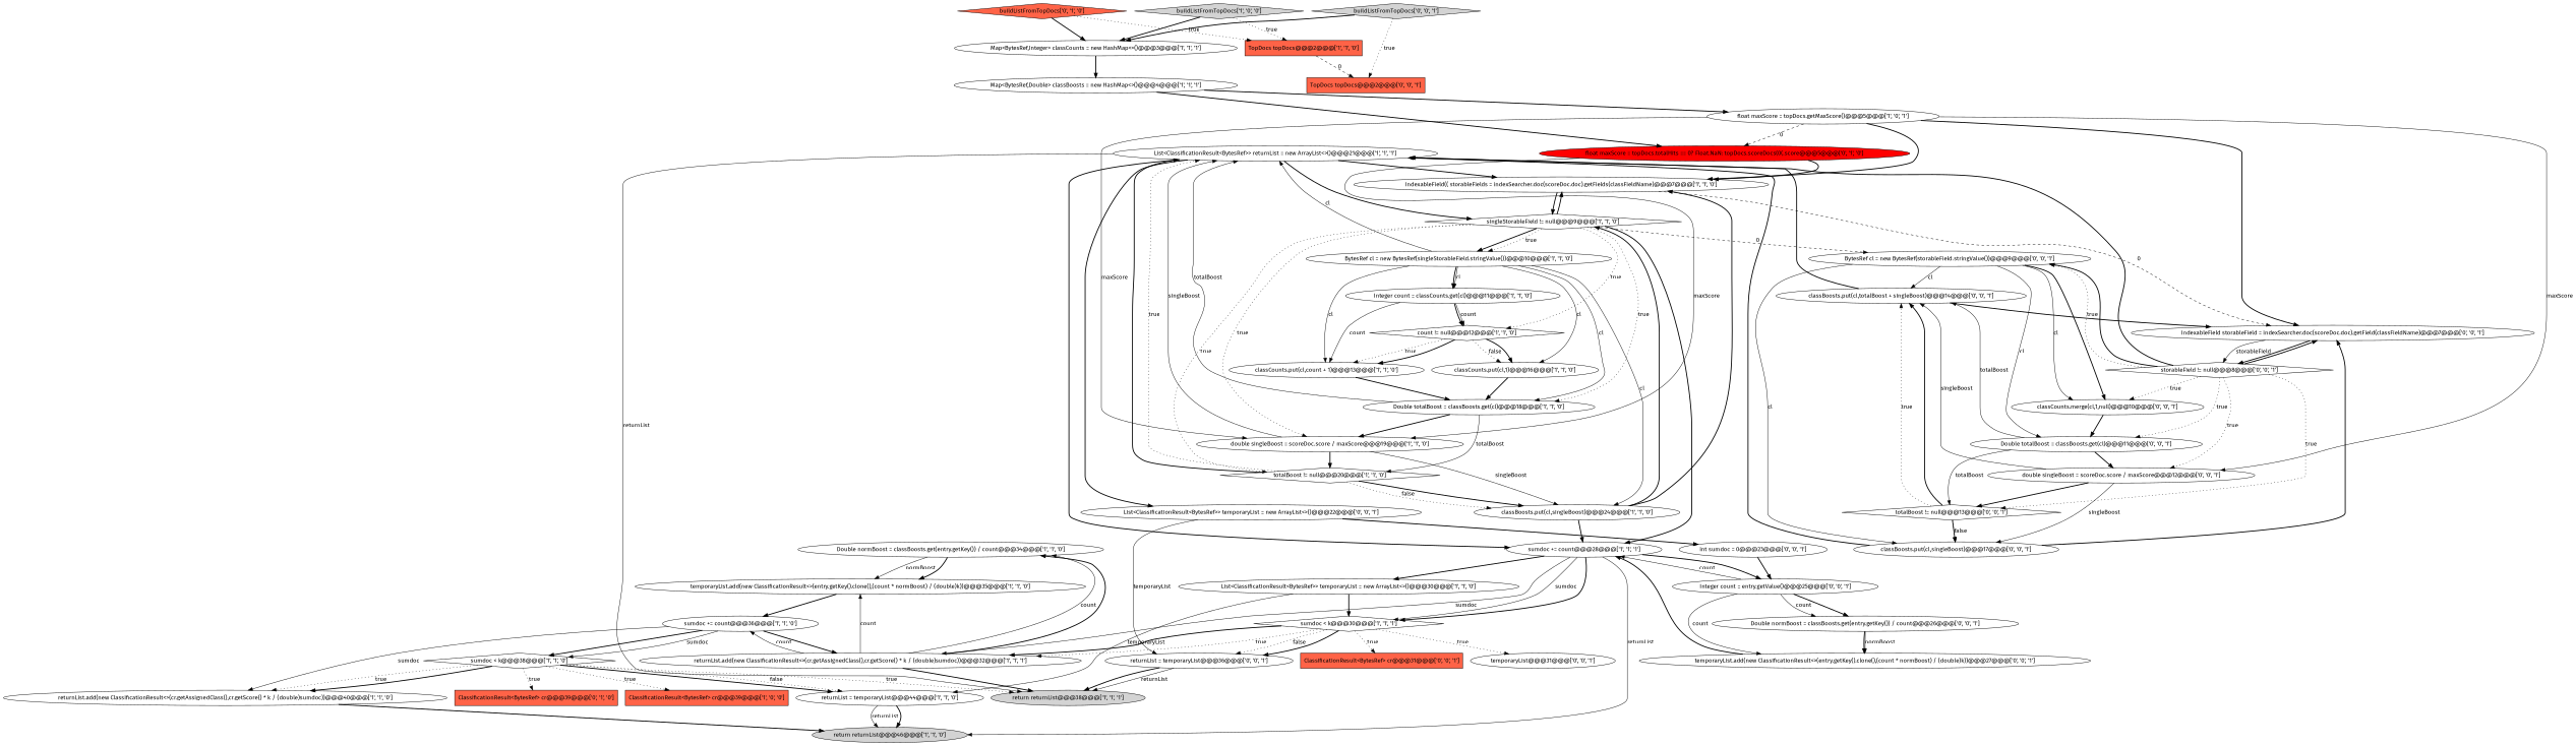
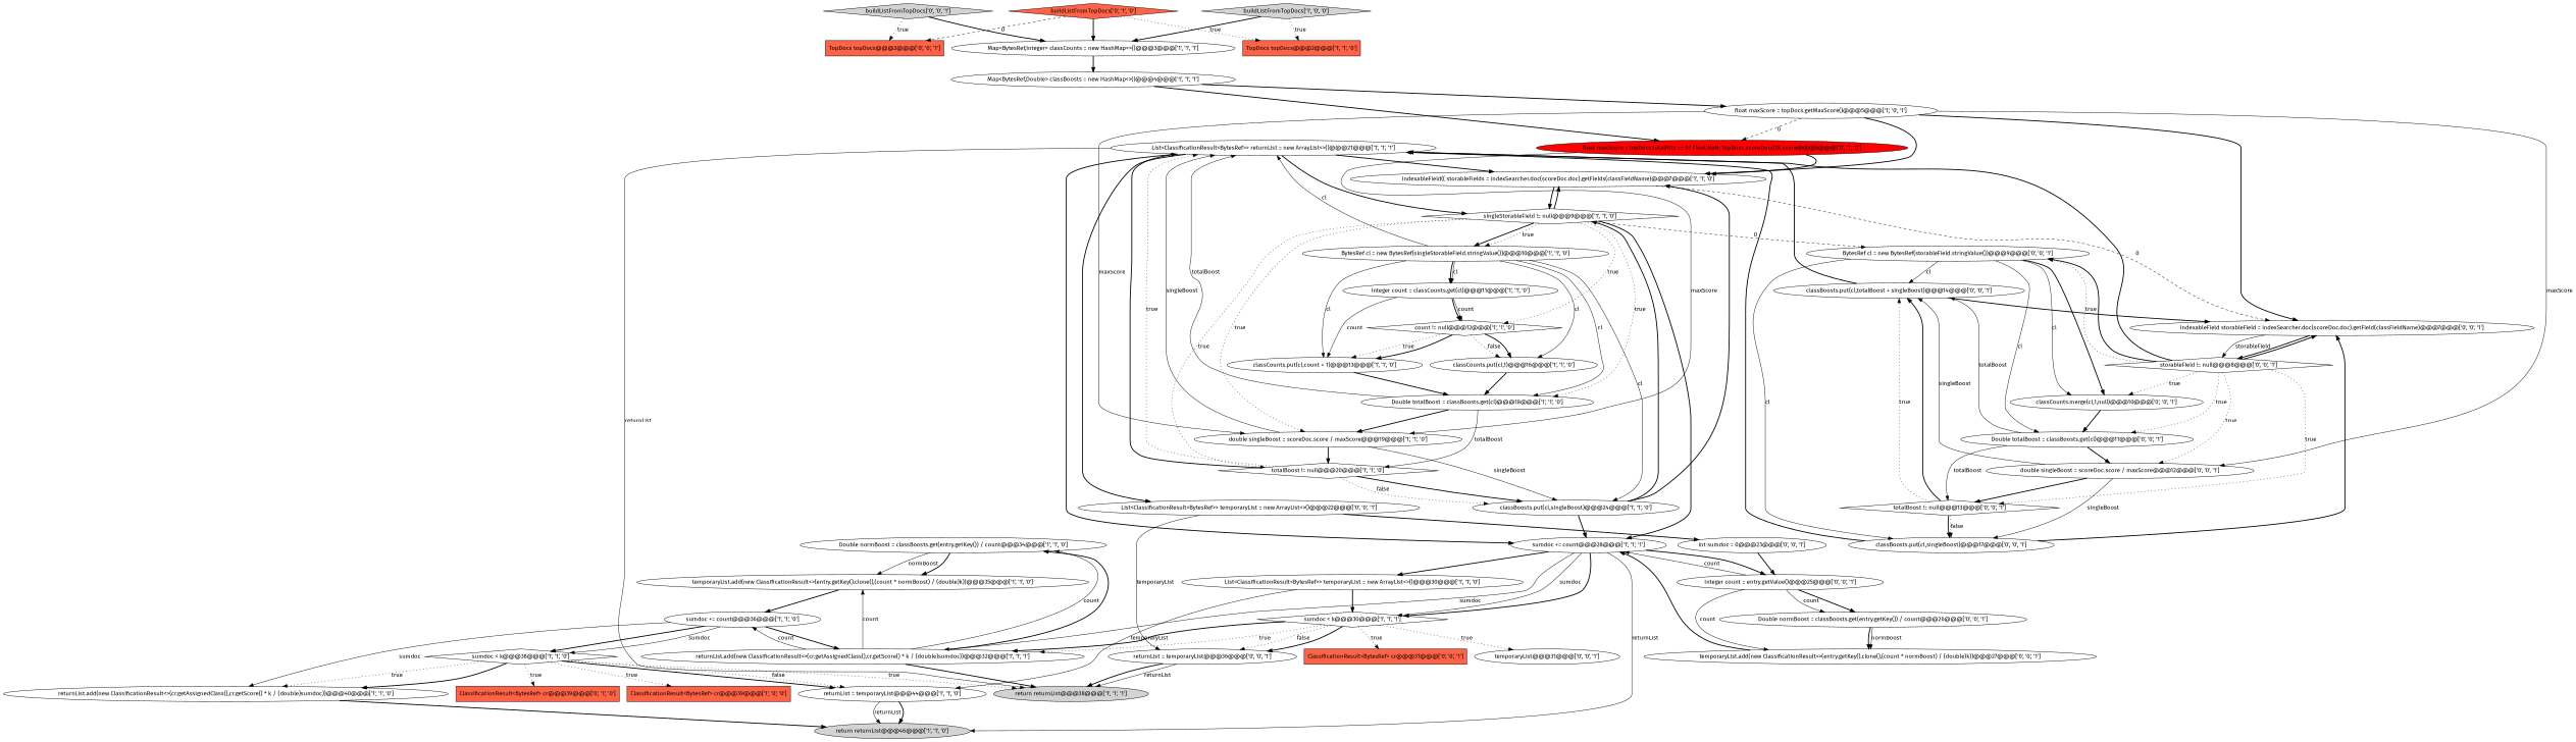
  digraph {
    fontname="Fira Sans"
    node [fillcolor=white fontname="Fira Sans" shape=ellipse style=filled]
    edge [fontname="Fira Sans" style=bold]
    n1 [label="Double normBoost = classBoosts.get(entry.getKey()) / count@@@34@@@['1', '1', '0']"]
    n2 [label="temporaryList.add(new ClassificationResult<>(entry.getKey().clone(),(count * normBoost) / (double)k))@@@35@@@['1', '1', '0']"]
    n3 [label="sumdoc += count@@@36@@@['1', '1', '0']"]
    n4 [label="Double totalBoost = classBoosts.get(cl)@@@18@@@['1', '1', '0']"]
    n5 [label="totalBoost != null@@@20@@@['1', '1', '0']" shape=diamond]
    n6 [label="double singleBoost = scoreDoc.score / maxScore@@@19@@@['1', '1', '0']"]
    n7 [label="List<ClassificationResult<BytesRef>> returnList = new ArrayList<>()@@@21@@@['1', '1', '1']"]
    n8 [label="classBoosts.put(cl,singleBoost)@@@24@@@['1', '1', '0']"]
    n9 [label="sumdoc += count@@@28@@@['1', '1', '1']"]
    n10 [label="IndexableField(( storableFields = indexSearcher.doc(scoreDoc.doc).getFields(classFieldName)@@@7@@@['1', '1', '0']"]
    n11 [label="singleStorableField != null@@@9@@@['1', '1', '0']" shape=diamond]
    n12 [fillcolor=lightgray label="return returnList@@@38@@@['1', '1', '1']"]
    n13 [label="List<ClassificationResult<BytesRef>> temporaryList = new ArrayList<>()@@@22@@@['0', '0', '1']"]
    n14 [label="BytesRef cl = new BytesRef(storableField.stringValue())@@@9@@@['0', '0', '1']"]
    n15 [label="classBoosts.put(cl,totalBoost + singleBoost)@@@14@@@['0', '0', '1']"]
    n16 [label="Double totalBoost = classBoosts.get(cl)@@@11@@@['0', '0', '1']"]
    n17 [label="classBoosts.put(cl,singleBoost)@@@17@@@['0', '0', '1']"]
    n18 [label="classCounts.merge(cl,1,null)@@@10@@@['0', '0', '1']"]
    n19 [label="IndexableField storableField = indexSearcher.doc(scoreDoc.doc).getField(classFieldName)@@@7@@@['0', '0', '1']"]
    n20 [label="double singleBoost = scoreDoc.score / maxScore@@@12@@@['0', '0', '1']"]
    n21 [label="totalBoost != null@@@13@@@['0', '0', '1']" shape=diamond]
    n22 [label="sumdoc < k@@@30@@@['1', '1', '1']" shape=diamond]
    n23 [label="returnList.add(new ClassificationResult<>(cr.getAssignedClass(),cr.getScore() * k / (double)sumdoc))@@@32@@@['1', '1', '1']"]
    n24 [fillcolor=lightgray label="return returnList@@@46@@@['1', '1', '0']"]
    n25 [label="List<ClassificationResult<BytesRef>> temporaryList = new ArrayList<>()@@@30@@@['1', '1', '0']"]
    n26 [label="Integer count = entry.getValue()@@@25@@@['0', '0', '1']"]
    n27 [fillcolor=tomato label="ClassificationResult<BytesRef> cr@@@31@@@['0', '0', '1']" shape=box]
    n28 [label="returnList = temporaryList@@@36@@@['0', '0', '1']"]
    n29 [label="temporaryList@@@31@@@['0', '0', '1']"]
    n30 [label="returnList = temporaryList@@@44@@@['1', '1', '0']"]
    n31 [label="temporaryList.add(new ClassificationResult<>(entry.getKey().clone(),(count * normBoost) / (double)k))@@@27@@@['0', '0', '1']"]
    n32 [label="Double normBoost = classBoosts.get(entry.getKey()) / count@@@26@@@['0', '0', '1']"]
    n33 [label="BytesRef cl = new BytesRef(singleStorableField.stringValue())@@@10@@@['1', '1', '0']"]
    n34 [label="count != null@@@12@@@['1', '1', '0']" shape=diamond]
    n35 [label="storableField != null@@@8@@@['0', '0', '1']" shape=diamond]
    n36 [label="Integer count = classCounts.get(cl)@@@11@@@['1', '1', '0']"]
    n37 [label="classCounts.put(cl,1)@@@16@@@['1', '1', '0']"]
    n38 [label="classCounts.put(cl,count + 1)@@@13@@@['1', '1', '0']"]
    n39 [fillcolor=tomato label="TopDocs topDocs@@@2@@@['1', '1', '0']" shape=box]
    n40 [fillcolor=tomato label="TopDocs topDocs@@@2@@@['0', '0', '1']" shape=box]
    n41 [fillcolor=red label="float maxScore = topDocs.totalHits == 0? Float.NaN: topDocs.scoreDocs(0(.score@@@5@@@['0', '1', '0']"]
    n42 [fillcolor=tomato label="ClassificationResult<BytesRef> cr@@@39@@@['0', '1', '0']" shape=box]
    n43 [label="sumdoc < k@@@38@@@['1', '1', '0']" shape=diamond]
    n44 [label="returnList.add(new ClassificationResult<>(cr.getAssignedClass(),cr.getScore() * k / (double)sumdoc))@@@40@@@['1', '1', '0']"]
    n45 [fillcolor=tomato label="ClassificationResult<BytesRef> cr@@@39@@@['1', '0', '0']" shape=box]
    n46 [fillcolor=tomato label="buildListFromTopDocs['0', '1', '0']" shape=diamond]
    n47 [label="Map<BytesRef,Integer> classCounts = new HashMap<>()@@@3@@@['1', '1', '1']"]
    n48 [label="Map<BytesRef,Double> classBoosts = new HashMap<>()@@@4@@@['1', '1', '1']"]
    n49 [fillcolor=lightgray label="buildListFromTopDocs['0', '0', '1']" shape=diamond]
    n50 [label="float maxScore = topDocs.getMaxScore()@@@5@@@['1', '0', '1']"]
    n51 [label="int sumdoc = 0@@@23@@@['0', '0', '1']"]
    n52 [fillcolor=lightgray label="buildListFromTopDocs['1', '0', '0']" shape=diamond]
    n1 -> n2 [label=normBoost style=solid]
    n1 -> n2
    n2 -> n3
    n3 -> n23
    n3 -> n43 [label=sumdoc style=solid]
    n3 -> n43
    n3 -> n44 [label=sumdoc style=solid]
    n4 -> n5 [label=totalBoost style=solid]
    n4 -> n6
    n4 -> n7 [label=totalBoost style=solid]
    n5 -> n7
    n5 -> n7 [label=true style=dotted]
    n5 -> n8 [label=false style=dotted]
    n5 -> n8
    n6 -> n5
    n6 -> n7 [label=singleBoost style=solid]
    n6 -> n8 [label=singleBoost style=solid]
    n7 -> n9
    n7 -> n10
    n7 -> n11
    n7 -> n12 [label=returnList style=solid]
    n7 -> n13
    n8 -> n9
    n8 -> n10
    n8 -> n11
    n9 -> n22 [label=sumdoc style=solid]
    n9 -> n22
    n9 -> n23 [label=sumdoc style=solid]
    n9 -> n24 [label=returnList style=solid]
    n9 -> n25
    n9 -> n26
    n10 -> n11
    n10 -> n19 [label=0 style=dashed]
    n11 -> n4 [label=true style=dotted]
    n11 -> n5 [label=true style=dotted]
    n11 -> n6 [label=true style=dotted]
    n11 -> n9
    n11 -> n10
    n11 -> n14 [label=0 style=dashed]
    n11 -> n33
    n11 -> n33 [label=true style=dotted]
    n11 -> n34 [label=true style=dotted]
    n13 -> n28 [label=temporaryList style=solid]
    n13 -> n51
    n14 -> n15 [label=cl style=solid]
    n14 -> n16 [label=cl style=solid]
    n14 -> n17 [label=cl style=solid]
    n14 -> n18 [label=cl style=solid]
    n14 -> n18
    n15 -> n7
    n15 -> n19
    n16 -> n15 [label=totalBoost style=solid]
    n16 -> n20
    n16 -> n21 [label=totalBoost style=solid]
    n17 -> n7
    n17 -> n19
    n18 -> n16
    n19 -> n35
    n19 -> n35 [label=storableField style=solid]
    n20 -> n15 [label=singleBoost style=solid]
    n20 -> n17 [label=singleBoost style=solid]
    n20 -> n21
    n21 -> n15 [label=true style=dotted]
    n21 -> n15
    n21 -> n17 [label=false style=dotted]
    n21 -> n17
    n22 -> n23
    n22 -> n23 [label=true style=dotted]
    n22 -> n27 [label=true style=dotted]
    n22 -> n28
    n22 -> n28 [label=false style=dotted]
    n22 -> n29 [label=true style=dotted]
    n23 -> n1 [label=count style=solid]
    n23 -> n1
    n23 -> n2 [label=count style=solid]
    n23 -> n3 [label=count style=solid]
    n23 -> n12
    n25 -> n22
    n25 -> n30 [label=temporaryList style=solid]
    n26 -> n9 [label=count style=solid]
    n26 -> n31 [label=count style=solid]
    n26 -> n32
    n26 -> n32 [label=count style=solid]
    n28 -> n12 [label=returnList style=solid]
    n28 -> n12
    n30 -> n24
    n30 -> n24 [label=returnList style=solid]
    n31 -> n9
    n32 -> n31
    n32 -> n31 [label=normBoost style=solid]
    n33 -> n4 [label=cl style=solid]
    n33 -> n7 [label=cl style=solid]
    n33 -> n8 [label=cl style=solid]
    n33 -> n36 [label=cl style=solid]
    n33 -> n36
    n33 -> n37 [label=cl style=solid]
    n33 -> n38 [label=cl style=solid]
    n34 -> n37 [label=false style=dotted]
    n34 -> n37
    n34 -> n38 [label=true style=dotted]
    n34 -> n38
    n35 -> n7
    n35 -> n14 [label=true style=dotted]
    n35 -> n14
    n35 -> n16 [label=true style=dotted]
    n35 -> n18 [label=true style=dotted]
    n35 -> n19
    n35 -> n20 [label=true style=dotted]
    n35 -> n21 [label=true style=dotted]
    n36 -> n34 [label=count style=solid]
    n36 -> n34
    n36 -> n38 [label=count style=solid]
    n37 -> n4
    n38 -> n4
-   n39 -> n40 [label=0 style=dashed]
+   n46 -> n40 [label=0 style=dashed]
    n41 -> n6 [label=maxScore style=solid]
    n41 -> n10
    n43 -> n12 [label=true style=dotted]
    n43 -> n30
    n43 -> n30 [label=false style=dotted]
    n43 -> n42 [label=true style=dotted]
    n43 -> n44
    n43 -> n44 [label=true style=dotted]
    n43 -> n45 [label=true style=dotted]
    n44 -> n24
    n46 -> n39 [label=true style=dotted]
    n46 -> n47
    n47 -> n48
    n48 -> n41
    n48 -> n50
    n49 -> n40 [label=true style=dotted]
    n49 -> n47
    n50 -> n6 [label=maxScore style=solid]
    n50 -> n10
    n50 -> n19
    n50 -> n20 [label=maxScore style=solid]
    n50 -> n41 [label=0 style=dashed]
    n51 -> n26
    n52 -> n39 [label=true style=dotted]
    n52 -> n47
  }
